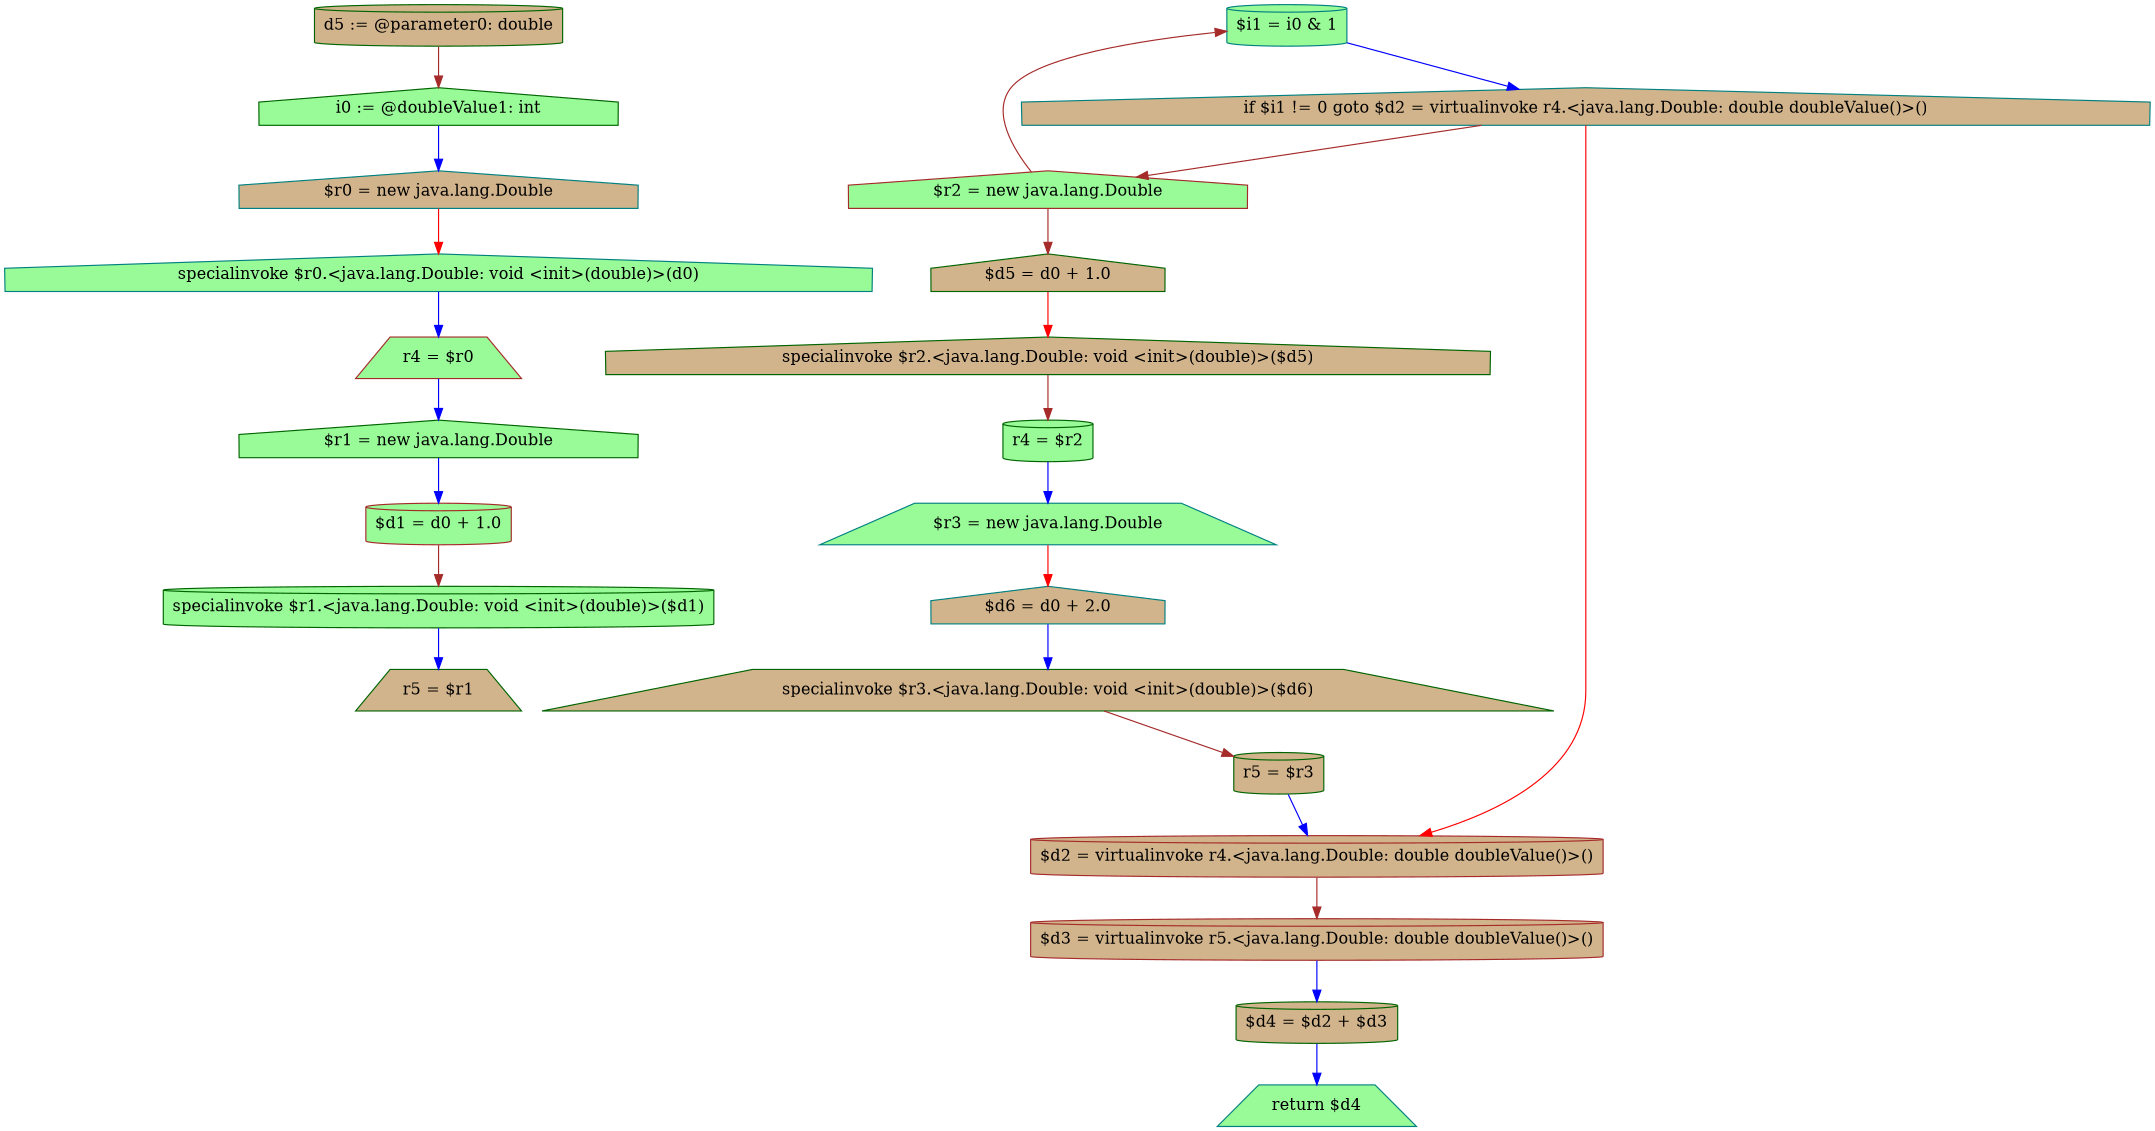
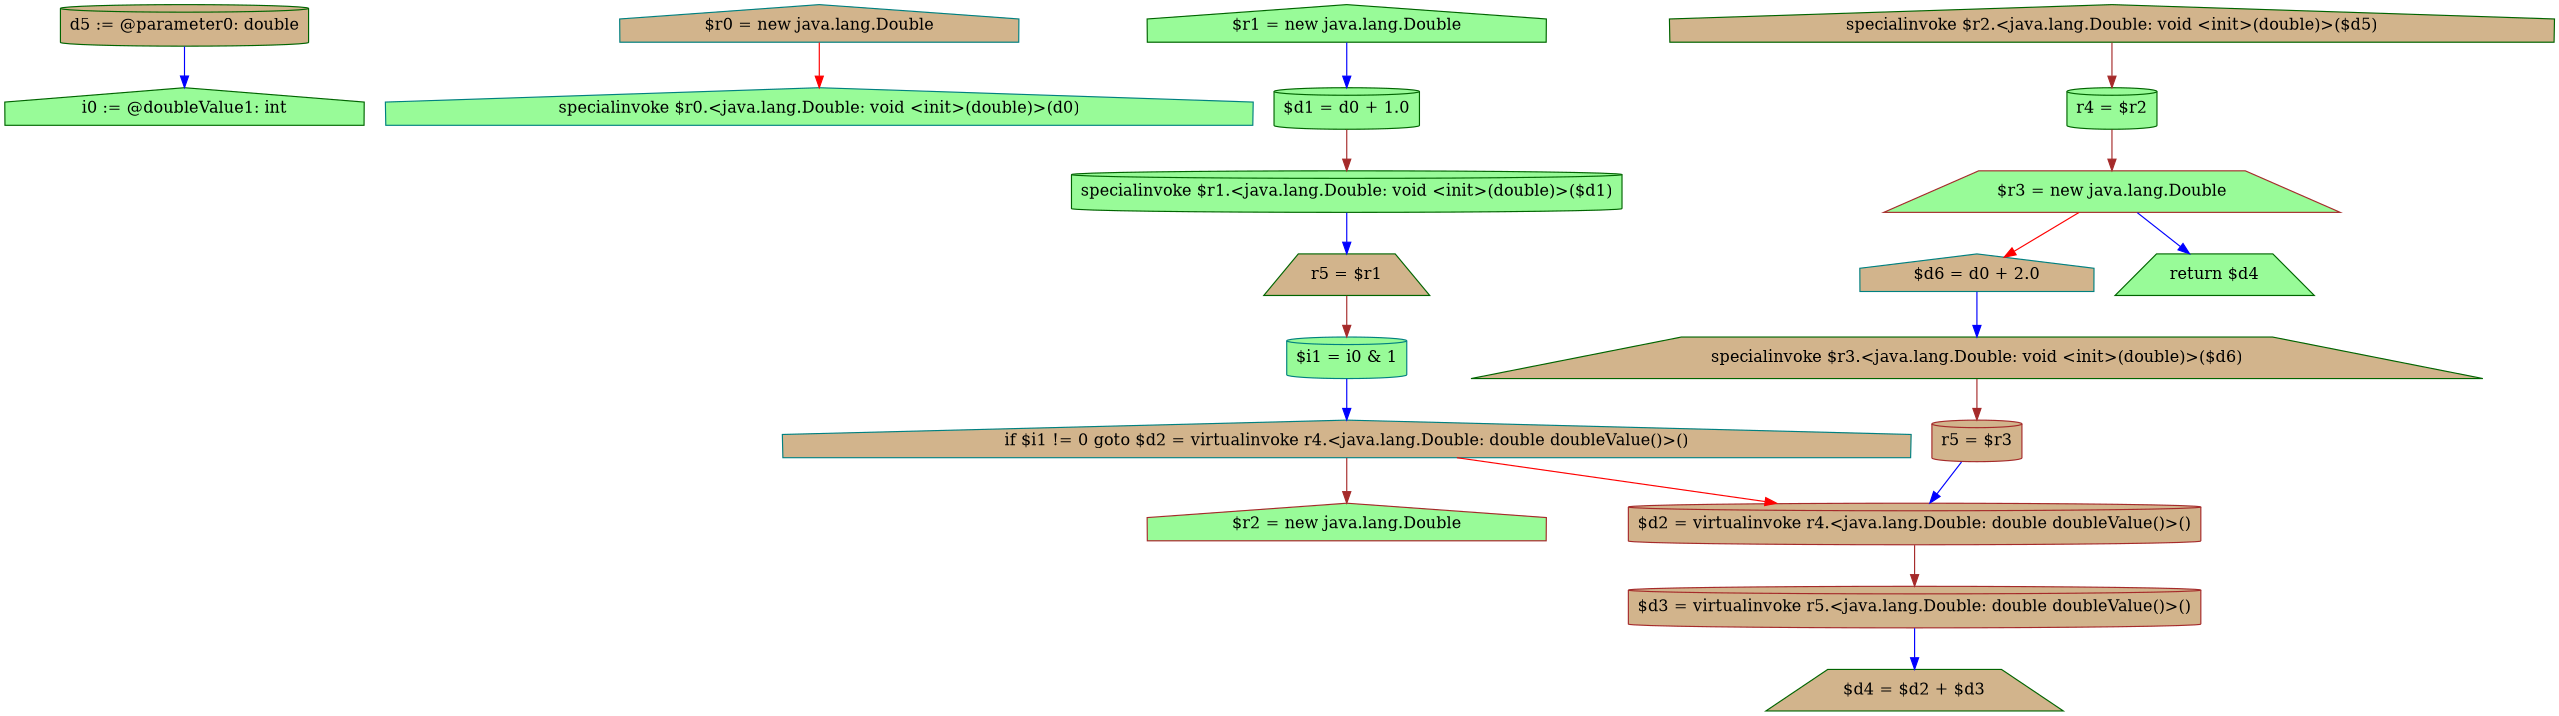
  digraph {
    node [color=darkgreen fillcolor=tan shape=cylinder style=filled]
    edge [color=blue]
    n1 [label="d5 := @parameter0: double"]
    n2 [fillcolor=palegreen label="i0 := @doubleValue1: int" shape=house]
    "$r0 = new java.lang.Double" [color=teal shape=house]
    "specialinvoke $r0.<java.lang.Double: void <init>(double)>(d0)" [color=teal fillcolor=palegreen shape=house]
-   "r4 = $r0" [color=brown fillcolor=palegreen shape=trapezium]
    "$r1 = new java.lang.Double" [fillcolor=palegreen shape=house]
-   "$d1 = d0 + 1.0" [color=brown fillcolor=palegreen]
+   "$d1 = d0 + 1.0" [fillcolor=palegreen]
    "specialinvoke $r1.<java.lang.Double: void <init>(double)>($d1)" [fillcolor=palegreen]
    "r5 = $r1" [shape=trapezium]
    "$i1 = i0 & 1" [color=teal fillcolor=palegreen]
    "if $i1 != 0 goto $d2 = virtualinvoke r4.<java.lang.Double: double doubleValue()>()" [color=teal shape=house]
    "$r2 = new java.lang.Double" [color=brown fillcolor=palegreen shape=house]
    "$d2 = virtualinvoke r4.<java.lang.Double: double doubleValue()>()" [color=brown]
-   "$d5 = d0 + 1.0" [shape=house]
    "$d3 = virtualinvoke r5.<java.lang.Double: double doubleValue()>()" [color=brown]
    "specialinvoke $r2.<java.lang.Double: void <init>(double)>($d5)" [shape=house]
    "r4 = $r2" [fillcolor=palegreen]
-   "$r3 = new java.lang.Double" [color=teal fillcolor=palegreen shape=trapezium]
+   "$r3 = new java.lang.Double" [color=brown fillcolor=palegreen shape=trapezium]
    "$d6 = d0 + 2.0" [color=teal shape=house]
    "specialinvoke $r3.<java.lang.Double: void <init>(double)>($d6)" [shape=trapezium]
-   "r5 = $r3"
-   "$d4 = $d2 + $d3"
-   "return $d4" [color=teal fillcolor=palegreen shape=trapezium]
-   n1 -> n2 [color=brown]
-   n2 -> "$r0 = new java.lang.Double"
+   "r5 = $r3" [color=brown]
+   "$d4 = $d2 + $d3" [shape=trapezium]
+   "return $d4" [fillcolor=palegreen shape=trapezium]
+   n1 -> n2
    "$r0 = new java.lang.Double" -> "specialinvoke $r0.<java.lang.Double: void <init>(double)>(d0)" [color=red]
-   "specialinvoke $r0.<java.lang.Double: void <init>(double)>(d0)" -> "r4 = $r0"
-   "r4 = $r0" -> "$r1 = new java.lang.Double"
    "$r1 = new java.lang.Double" -> "$d1 = d0 + 1.0"
    "$d1 = d0 + 1.0" -> "specialinvoke $r1.<java.lang.Double: void <init>(double)>($d1)" [color=brown]
    "specialinvoke $r1.<java.lang.Double: void <init>(double)>($d1)" -> "r5 = $r1"
-   "$r2 = new java.lang.Double" -> "$i1 = i0 & 1" [color=brown]
+   "r5 = $r1" -> "$i1 = i0 & 1" [color=brown]
    "$i1 = i0 & 1" -> "if $i1 != 0 goto $d2 = virtualinvoke r4.<java.lang.Double: double doubleValue()>()"
    "if $i1 != 0 goto $d2 = virtualinvoke r4.<java.lang.Double: double doubleValue()>()" -> "$r2 = new java.lang.Double" [color=brown]
    "if $i1 != 0 goto $d2 = virtualinvoke r4.<java.lang.Double: double doubleValue()>()" -> "$d2 = virtualinvoke r4.<java.lang.Double: double doubleValue()>()" [color=red]
-   "$r2 = new java.lang.Double" -> "$d5 = d0 + 1.0" [color=brown]
    "$d2 = virtualinvoke r4.<java.lang.Double: double doubleValue()>()" -> "$d3 = virtualinvoke r5.<java.lang.Double: double doubleValue()>()" [color=brown]
-   "$d5 = d0 + 1.0" -> "specialinvoke $r2.<java.lang.Double: void <init>(double)>($d5)" [color=red]
    "$d3 = virtualinvoke r5.<java.lang.Double: double doubleValue()>()" -> "$d4 = $d2 + $d3"
    "specialinvoke $r2.<java.lang.Double: void <init>(double)>($d5)" -> "r4 = $r2" [color=brown]
-   "r4 = $r2" -> "$r3 = new java.lang.Double"
+   "r4 = $r2" -> "$r3 = new java.lang.Double" [color=brown]
    "$r3 = new java.lang.Double" -> "$d6 = d0 + 2.0" [color=red]
    "$d6 = d0 + 2.0" -> "specialinvoke $r3.<java.lang.Double: void <init>(double)>($d6)"
    "specialinvoke $r3.<java.lang.Double: void <init>(double)>($d6)" -> "r5 = $r3" [color=brown]
    "r5 = $r3" -> "$d2 = virtualinvoke r4.<java.lang.Double: double doubleValue()>()"
-   "$d4 = $d2 + $d3" -> "return $d4"
+   "$r3 = new java.lang.Double" -> "return $d4"
  }
